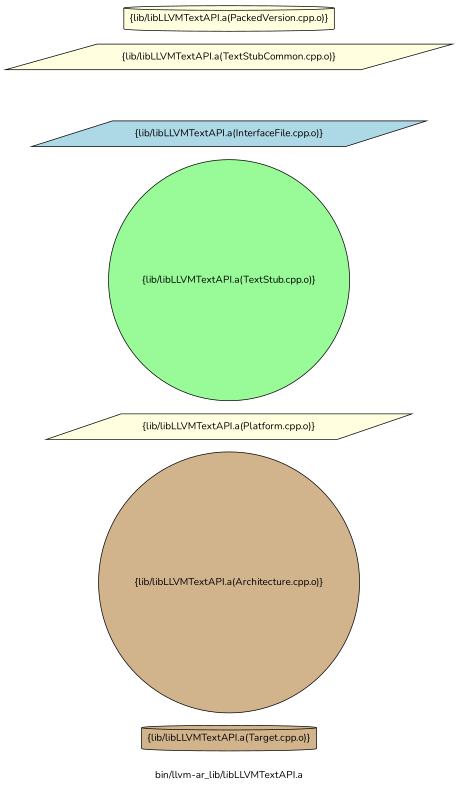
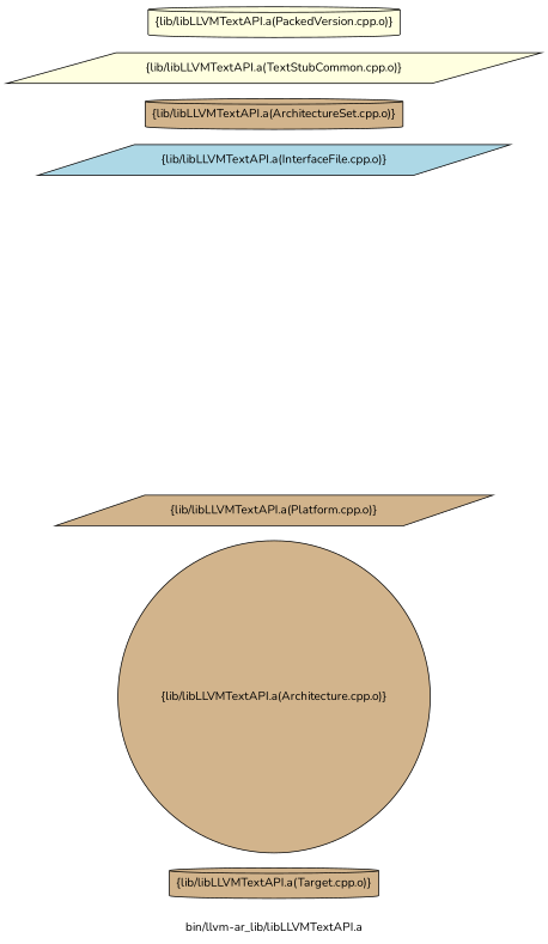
  digraph {
    label="bin/llvm-ar_lib/libLLVMTextAPI.a"
    rankdir=LR
    fontname=Nunito
    node [group=0 shape=cylinder style=filled fillcolor=tan fontname=Nunito]
    n1 [label="{lib/libLLVMTextAPI.a(Target.cpp.o)}"]
    n2 [label="{lib/libLLVMTextAPI.a(Architecture.cpp.o)}" shape=circle]
-   n3 [label="{lib/libLLVMTextAPI.a(Platform.cpp.o)}" shape=parallelogram fillcolor=lightyellow]
-   n4 [label="{lib/libLLVMTextAPI.a(TextStub.cpp.o)}" shape=circle fillcolor=palegreen]
+   n3 [label="{lib/libLLVMTextAPI.a(Platform.cpp.o)}" shape=parallelogram]
    n5 [label="{lib/libLLVMTextAPI.a(InterfaceFile.cpp.o)}" shape=parallelogram fillcolor=lightblue]
+   n6 [label="{lib/libLLVMTextAPI.a(ArchitectureSet.cpp.o)}"]
    n7 [label="{lib/libLLVMTextAPI.a(TextStubCommon.cpp.o)}" shape=parallelogram fillcolor=lightyellow]
    n8 [label="{lib/libLLVMTextAPI.a(PackedVersion.cpp.o)}" fillcolor=lightyellow]
  }
